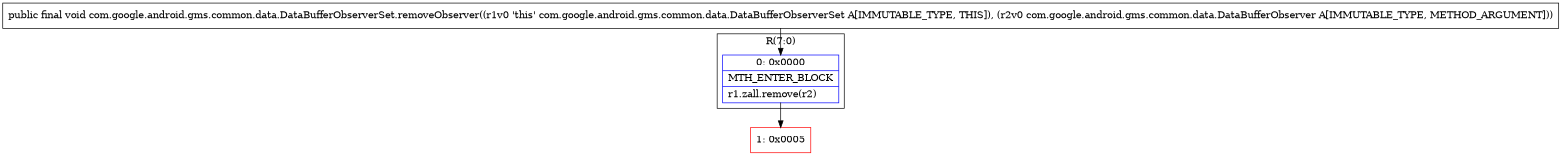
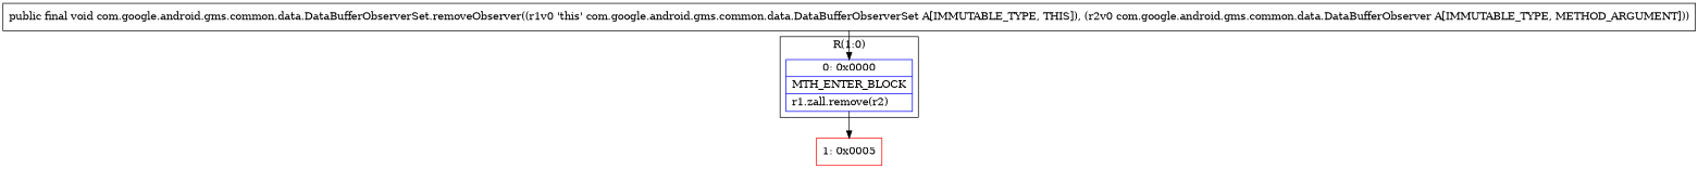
  digraph {
    node [shape=record]
    n1 [color=blue label="{0\:\ 0x0000|MTH_ENTER_BLOCK\l|r1.zall.remove(r2)\l}"]
    n2 [color=red label="{1\:\ 0x0005}"]
    n3 [label="{public final void com.google.android.gms.common.data.DataBufferObserverSet.removeObserver((r1v0 'this' com.google.android.gms.common.data.DataBufferObserverSet A[IMMUTABLE_TYPE, THIS]), (r2v0 com.google.android.gms.common.data.DataBufferObserver A[IMMUTABLE_TYPE, METHOD_ARGUMENT])) }"]
    subgraph cluster_1 {
-     label="R(7:0)"
+     label="R(1:0)"
      n1
    }
    n1 -> n2
    n3 -> n1
  }
